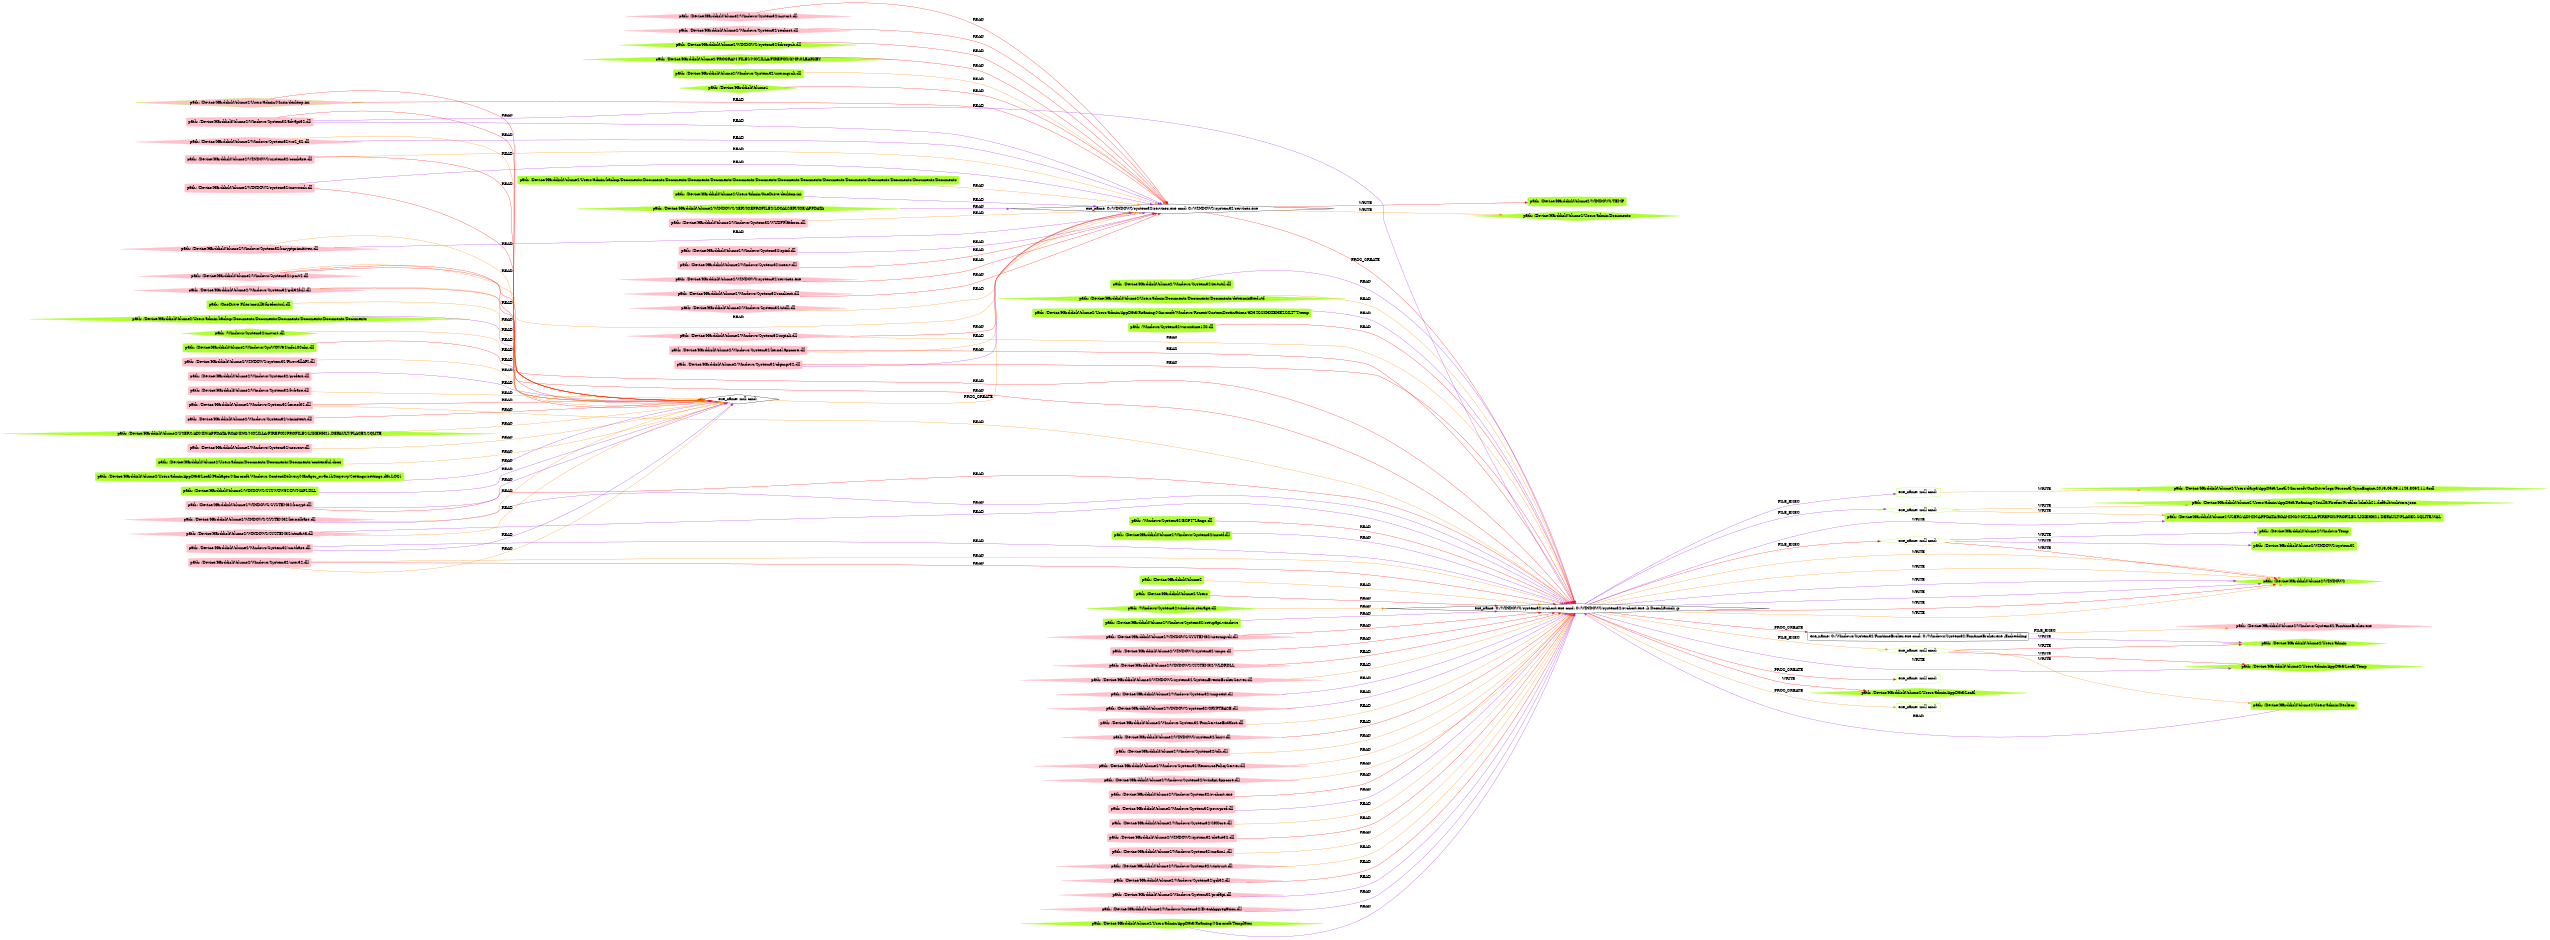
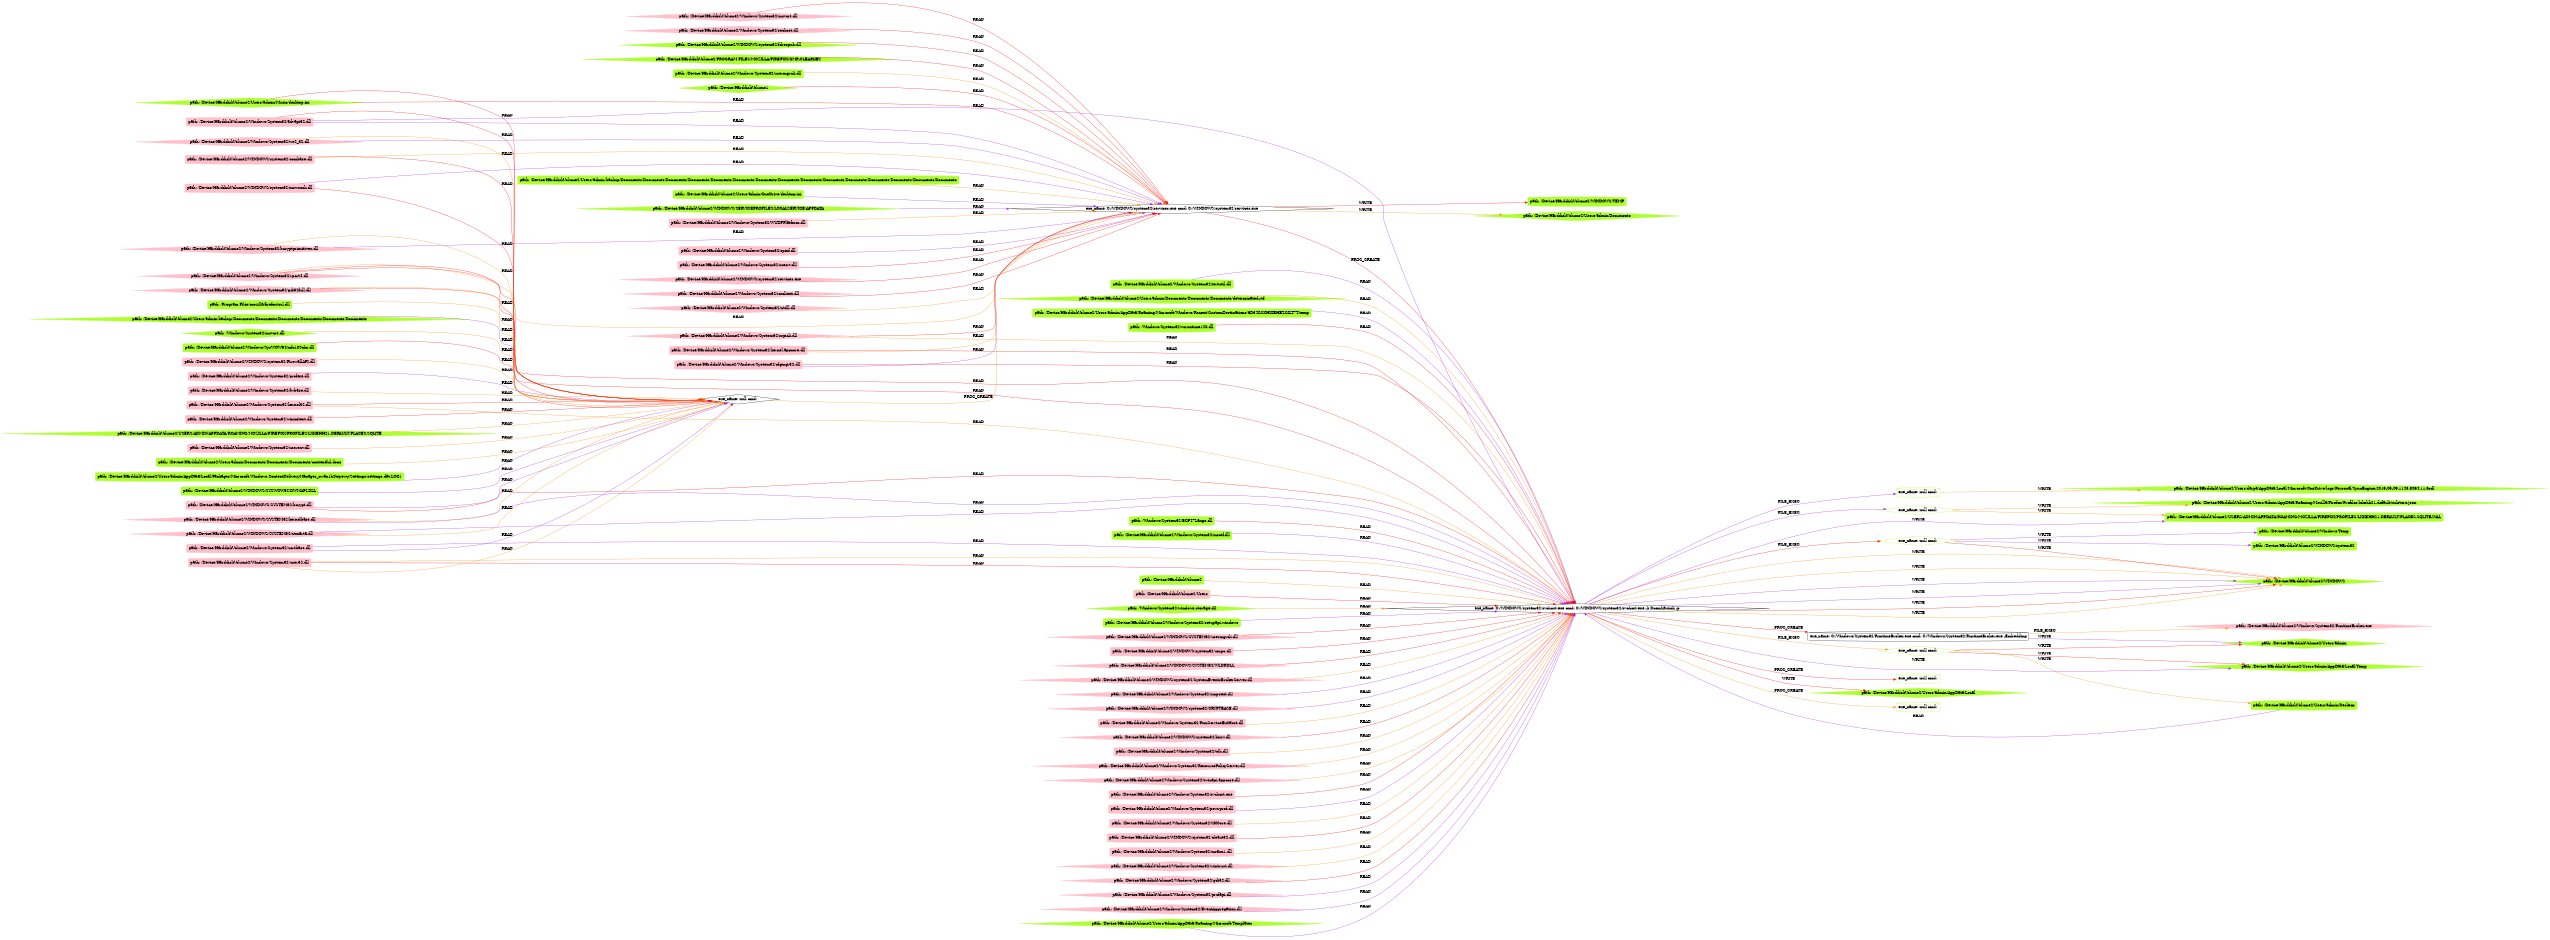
  digraph {
    rankdir=LR
    node [color=pink shape=cylinder style=filled]
    edge [color=darkorange]
    n1 [color=black label="exe_name: C:/WINDOWS/system32/svchost.exe cmd: C:/WINDOWS/system32/svchost.exe -k DcomLaunch -p" shape=diamond style=solid]
    n2 [color=greenyellow label="exe_name: null cmd: " shape=diamond style=solid]
    n3 [color=greenyellow label="exe_name: null cmd: " style=solid]
    n4 [color=greenyellow label="exe_name: null cmd: " shape=diamond style=solid]
    n5 [color=greenyellow label="exe_name: null cmd: " shape=diamond style=solid]
    n6 [color=greenyellow label="path: /Device/HarddiskVolume2/WINDOWS" shape=diamond]
    n7 [color=black label="exe_name: C:/Windows/System32/RuntimeBroker.exe cmd: C:/Windows/System32/RuntimeBroker.exe -Embedding" style=solid]
    n8 [color=greenyellow label="path: /Device/HarddiskVolume2/Users/admin/AppData/Local/Temp" shape=diamond]
    n9 [color=greenyellow label="path: /Device/HarddiskVolume2/USERS/ADMIN/APPDATA/ROAMING/MOZILLA/FIREFOX/PROFILES/LXKEHH21.DEFAULT/PLACES.SQLITE-WAL"]
    n10 [color=greenyellow label="exe_name: null cmd: " style=solid]
    n11 [color=greenyellow label="path: /Device/HarddiskVolume2/Users/admin/AppData/Local" shape=diamond]
    n12 [color=greenyellow label="exe_name: null cmd: " style=solid]
    n13 [color=greenyellow label="path: /Device/HarddiskVolume2/Users/admin/AppData/Roaming/Mozilla/Firefox/Profiles/lxkehh21.default/xulstore.json" shape=diamond]
    n14 [color=greenyellow label="path: /Device/HarddiskVolume2/Users/darpa/AppData/Local/Microsoft/OneDrive/logs/Personal/SyncEngine-2019-05-09.1143.8064.11.aodl" shape=diamond]
    n15 [color=greenyellow label="path: /Device/HarddiskVolume2/Users/admin/Desktop"]
    n16 [color=greenyellow label="path: /Device/HarddiskVolume2/Users/admin" shape=diamond]
    n17 [color=greenyellow label="path: /Device/HarddiskVolume2/Windows/Temp"]
    n18 [color=greenyellow label="path: /Device/HarddiskVolume2/WINDOWS/system32"]
    n19 [label="path: /Device/HarddiskVolume2/Windows/System32/RuntimeBroker.exe" shape=diamond]
    n20 [color=greenyellow label="path: /Device/HarddiskVolume1" shape=diamond]
    n21 [color=black label="exe_name: C:/WINDOWS/system32/services.exe cmd: C:/WINDOWS/system32/services.exe" shape=diamond style=solid]
    n22 [color=greenyellow label="path: /Device/HarddiskVolume2/Users/admin/Documents" shape=diamond]
    n23 [color=greenyellow label="path: /Device/HarddiskVolume2/WINDOWS/TEMP"]
    n24 [color=greenyellow label="path: /Device/HarddiskVolume2"]
-   n25 [color=greenyellow label="path: /Device/HarddiskVolume2/Users"]
+   n25 [color=greenyellow label="path: /Device/HarddiskVolume2/Users" fillcolor=pink]
    n26 [color=greenyellow label="path: /Device/HarddiskVolume2/Users/admin/backup/Documents/Documents/Documents/Documents/Documents/Documents" shape=diamond]
    n27 [color=black label="exe_name: null cmd: " shape=diamond style=solid]
    n28 [color=greenyellow label="path: /Device/HarddiskVolume2/Users/admin/backup/Documents/Documents/Documents/Documents/Documents/Documents/Documents/Documents/Documents/Documents/Documents/Documents/Documents/Documents/Documents"]
    n29 [label="path: /Device/HarddiskVolume2/Windows/System32/user32.dll"]
-   n30 [color=greenyellow label="path: /Device/HarddiskVolume2/Users/admin/Music/desktop.ini" shape=diamond fillcolor=pink]
+   n30 [color=greenyellow label="path: /Device/HarddiskVolume2/Users/admin/Music/desktop.ini" shape=diamond]
    n31 [color=greenyellow label="path: /Windows/System32/windows.storage.dll" shape=diamond]
    n32 [color=greenyellow label="path: /Device/HarddiskVolume2/Windows/System32/setupapi.windows"]
    n33 [color=greenyellow label="path: /Device/HarddiskVolume2/Users/admin/OneDrive/desktop.ini"]
    n34 [color=greenyellow label="path: /Device/HarddiskVolume2/WINDOWS/SERVICEPROFILES/LOCALSERVICE/APPDATA" shape=diamond]
    n35 [color=greenyellow label="path: /Device/HarddiskVolume2/Windows/SysWOW64/mfc100chs.dll"]
    n36 [label="path: /Device/HarddiskVolume2/WINDOWS/system32/FirewallAPI.dll"]
    n37 [label="path: /Device/HarddiskVolume2/Windows/System32/profext.dll"]
    n38 [label="path: /Device/HarddiskVolume2/Windows/System32/fwbase.dll"]
    n39 [label="path: /Device/HarddiskVolume2/Windows/System32/wininitext.dll"]
    n40 [label="path: /Device/HarddiskVolume2/Windows/System32/ws2_32.dll" shape=diamond]
    n41 [label="path: /Device/HarddiskVolume2/WINDOWS/SYSTEM32/bcrypt.dll"]
    n42 [label="path: /Device/HarddiskVolume2/Windows/System32/gdi32full.dll" shape=diamond]
    n43 [label="path: /Device/HarddiskVolume2/Windows/System32/userenv.dll"]
    n44 [label="path: /Device/HarddiskVolume2/Windows/System32/kernel32.dll"]
    n45 [label="path: /Device/HarddiskVolume2/WINDOWS/system32/combase.dll"]
    n46 [label="path: /Device/HarddiskVolume2/WINDOWS/system32/mswsock.dll"]
    n47 [label="path: /Device/HarddiskVolume2/WINDOWS/SYSTEM32/kernelbase.dll" shape=diamond]
    n48 [label="path: /Device/HarddiskVolume2/WINDOWS/SYSTEM32/ntmarta.dll" shape=diamond]
    n49 [label="path: /Device/HarddiskVolume2/Windows/System32/rpcrt4.dll" shape=diamond]
    n50 [label="path: /Device/HarddiskVolume2/Windows/System32/ucrtbase.dll"]
    n51 [label="path: /Device/HarddiskVolume2/Windows/System32/bcryptprimitives.dll" shape=diamond]
    n52 [label="path: /Device/HarddiskVolume2/Windows/System32/advapi32.dll"]
    n53 [label="path: /Device/HarddiskVolume2/Windows/System32/WUDFPlatform.dll"]
    n54 [label="path: /Device/HarddiskVolume2/Windows/System32/spinf.dll"]
    n55 [label="path: /Device/HarddiskVolume2/Windows/System32/scesrv.dll"]
    n56 [label="path: /Device/HarddiskVolume2/WINDOWS/system32/services.exe" shape=diamond]
    n57 [label="path: /Device/HarddiskVolume2/Windows/System32/rmclient.dll" shape=diamond]
    n58 [label="path: /Device/HarddiskVolume2/Windows/System32/sspicli.dll" shape=diamond]
    n59 [label="path: /Device/HarddiskVolume2/Windows/System32/ntdll.dll" shape=diamond]
    n60 [label="path: /Device/HarddiskVolume2/Windows/System32/msvcrt.dll" shape=diamond]
    n61 [label="path: /Device/HarddiskVolume2/Windows/System32/kernel.appcore.dll"]
    n62 [label="path: /Device/HarddiskVolume2/Windows/System32/sechost.dll" shape=diamond]
    n63 [label="path: /Device/HarddiskVolume2/Windows/System32/cfgmgr32.dll"]
    n64 [label="path: /Device/HarddiskVolume2/WINDOWS/SYSTEM32/usermgrcli.dll" shape=diamond]
    n65 [label="path: /Device/HarddiskVolume2/WINDOWS/system32/umpo.dll"]
    n66 [label="path: /Device/HarddiskVolume2/WINDOWS/SYSTEM32/WLDP.DLL" shape=diamond]
    n67 [label="path: /Device/HarddiskVolume2/WINDOWS/system32/SystemEventsBrokerServer.dll" shape=diamond]
    n68 [label="path: /Device/HarddiskVolume2/Windows/System32/umpoext.dll" shape=diamond]
    n69 [label="path: /Device/HarddiskVolume2/WINDOWS/system32/CRYPTBASE.dll" shape=diamond]
    n70 [label="path: /Device/HarddiskVolume2/Windows/System32/PsmServiceExtHost.dll"]
    n71 [label="path: /Device/HarddiskVolume2/WINDOWS/system32/bisrv.dll" shape=diamond]
    n72 [label="path: /Device/HarddiskVolume2/Windows/System32/tdh.dll"]
    n73 [label="path: /Device/HarddiskVolume2/Windows/System32/ResourcePolicyServer.dll" shape=diamond]
    n74 [label="path: /Device/HarddiskVolume2/Windows/System32/twinapi.appcore.dll" shape=diamond]
    n75 [label="path: /Device/HarddiskVolume2/Windows/System32/svchost.exe"]
    n76 [label="path: /Device/HarddiskVolume2/Windows/System32/powrprof.dll"]
    n77 [label="path: /Device/HarddiskVolume2/Windows/System32/SHCore.dll"]
    n78 [label="path: /Device/HarddiskVolume2/WINDOWS/system32/oleaut32.dll"]
    n79 [label="path: /Device/HarddiskVolume2/Windows/System32/msasn1.dll"]
    n80 [label="path: /Device/HarddiskVolume2/Windows/System32/wintrust.dll" shape=diamond]
    n81 [label="path: /Device/HarddiskVolume2/Windows/System32/gdi32.dll" shape=diamond]
    n82 [label="path: /Device/HarddiskVolume2/Windows/System32/profapi.dll" shape=diamond]
    n83 [label="path: /Device/HarddiskVolume2/Windows/System32/EventAggregation.dll" shape=diamond]
    n84 [color=greenyellow label="path: /Device/HarddiskVolume2/WINDOWS/system32/fdrespub.dll" shape=diamond]
    n85 [color=greenyellow label="path: /Device/HarddiskVolume2/Users/admin/Documents/Documents/Documents/contentful.docx"]
    n86 [color=greenyellow label="path: /Device/HarddiskVolume2/Users/admin/AppData/Roaming/Microsoft/Templates" shape=diamond]
    n87 [color=greenyellow label="path: /Device/HarddiskVolume2/PROGRAM FILES/MOZILLA/FIREFOX/GMP-CLEARKEY" shape=diamond]
    n88 [color=greenyellow label="path: /Device/HarddiskVolume2/Windows/System32/iertutil.dll"]
    n89 [color=greenyellow label="path: /Device/HarddiskVolume2/Users/admin/Documents/Documents/Documents/determinated.rtf" shape=diamond]
    n90 [color=greenyellow label="path: /Device/HarddiskVolume2/Users/admin/AppData/Local/Packages/Microsoft.Windows.ContentDeliveryManager_cw5n1h2txyewy/Settings/settings.dat.LOG1"]
    n91 [color=greenyellow label="path: /Device/HarddiskVolume2/Users/admin/AppData/Roaming/Microsoft/Windows/Recent/CustomDestinations/6D34G2KHKIEHEZGILT7T.temp"]
    n92 [color=greenyellow label="path: /Device/HarddiskVolume2/WINDOWS/SYSWOW64/DWMAPI.DLL"]
-   n93 [color=greenyellow label="path: /OneDrive Files/mozilla/firefox/xul.dll"]
+   n93 [color=greenyellow label="path: /Program Files/mozilla/firefox/xul.dll"]
    n94 [color=greenyellow label="path: /Windows/System32/vcruntime140.dll"]
    n95 [color=greenyellow label="path: /Device/HarddiskVolume2/Windows/System32/usermgrcli.dll"]
    n96 [color=greenyellow label="path: /Windows/System32/msvcrt.dll" shape=diamond]
    n97 [color=greenyellow label="path: /Windows/System32/BCP47Langs.dll"]
    n98 [color=greenyellow label="path: /Device/HarddiskVolume2/Windows/System32/msctf.dll"]
    n99 [color=greenyellow label="path: /Device/HarddiskVolume2/USERS/ADMIN/APPDATA/ROAMING/MOZILLA/FIREFOX/PROFILES/LXKEHH21.DEFAULT/PLACES.SQLITE" shape=diamond]
    n1 -> n2 [color=purple label=FILE_EXEC]
    n1 -> n3 [color=purple label=FILE_EXEC]
    n1 -> n4 [label=FILE_EXEC]
    n1 -> n5 [color=red label=FILE_EXEC]
    n1 -> n6 [color=red label=WRITE]
    n1 -> n6 [label=WRITE]
    n1 -> n6 [label=WRITE]
    n1 -> n6 [label=WRITE]
    n1 -> n6 [color=purple label=WRITE]
    n1 -> n6 [color=purple label=WRITE]
    n1 -> n7 [color=red label=PROC_CREATE]
    n1 -> n8 [color=purple label=WRITE]
    n1 -> n9 [color=purple label=WRITE]
    n1 -> n10 [color=red label=PROC_CREATE]
    n1 -> n11 [color=red label=WRITE]
    n1 -> n12 [label=PROC_CREATE]
    n2 -> n9 [label=WRITE]
    n2 -> n13 [label=WRITE]
    n3 -> n14 [label=WRITE]
    n4 -> n8 [color=red label=WRITE]
    n4 -> n15 [label=WRITE]
    n4 -> n16 [color=red label=WRITE]
    n5 -> n6 [color=red label=WRITE]
    n5 -> n17 [color=purple label=WRITE]
    n5 -> n18 [color=purple label=WRITE]
    n7 -> n16 [color=purple label=WRITE]
    n7 -> n19 [label=FILE_EXEC]
    n15 -> n1 [color=purple label=READ]
    n20 -> n21 [color=red label=READ]
    n21 -> n1 [color=red label=PROC_CREATE]
    n21 -> n22 [label=WRITE]
    n21 -> n23 [color=red label=WRITE]
    n24 -> n1 [label=READ]
    n25 -> n1 [color=red label=READ]
    n26 -> n27 [color=purple label=READ]
    n27 -> n21 [label=PROC_CREATE]
    n28 -> n21 [label=READ]
    n29 -> n1 [label=READ]
    n29 -> n1 [color=red label=READ]
    n29 -> n27 [label=READ]
    n30 -> n21 [color=red label=READ]
    n30 -> n27 [color=red label=READ]
    n31 -> n1 [label=READ]
    n32 -> n1 [color=purple label=READ]
    n33 -> n21 [color=purple label=READ]
    n34 -> n21 [color=purple label=READ]
    n35 -> n27 [color=red label=READ]
    n36 -> n27 [label=READ]
    n37 -> n27 [color=purple label=READ]
    n38 -> n27 [label=READ]
    n39 -> n27 [color=red label=READ]
    n40 -> n21 [color=purple label=READ]
    n40 -> n27 [label=READ]
    n41 -> n1 [color=red label=READ]
    n41 -> n27 [color=purple label=READ]
    n42 -> n1 [color=red label=READ]
    n42 -> n27 [label=READ]
    n43 -> n27 [label=READ]
    n44 -> n1 [label=READ]
    n44 -> n27 [color=red label=READ]
    n45 -> n21 [label=READ]
    n45 -> n27 [color=red label=READ]
    n46 -> n21 [color=purple label=READ]
    n46 -> n27 [color=red label=READ]
    n47 -> n1 [color=purple label=READ]
    n47 -> n27 [label=READ]
    n48 -> n1 [color=purple label=READ]
    n48 -> n27 [label=READ]
    n49 -> n1 [color=red label=READ]
    n49 -> n21 [label=READ]
    n49 -> n27 [color=red label=READ]
    n50 -> n1 [color=purple label=READ]
    n50 -> n27 [color=purple label=READ]
    n51 -> n21 [color=purple label=READ]
    n51 -> n27 [label=READ]
    n52 -> n1 [color=purple label=READ]
    n52 -> n21 [color=purple label=READ]
    n52 -> n27 [color=red label=READ]
    n53 -> n21 [label=READ]
    n54 -> n21 [color=purple label=READ]
    n55 -> n21 [color=red label=READ]
    n56 -> n21 [color=red label=READ]
    n57 -> n21 [color=red label=READ]
    n58 -> n1 [label=READ]
    n58 -> n21 [color=red label=READ]
    n59 -> n21 [label=READ]
    n60 -> n21 [color=red label=READ]
    n61 -> n1 [color=red label=READ]
    n61 -> n21 [label=READ]
    n62 -> n21 [color=red label=READ]
    n63 -> n1 [color=red label=READ]
    n63 -> n21 [color=purple label=READ]
    n64 -> n1 [color=red label=READ]
    n65 -> n1 [color=red label=READ]
    n66 -> n1 [color=red label=READ]
    n67 -> n1 [label=READ]
    n68 -> n1 [color=purple label=READ]
    n69 -> n1 [color=purple label=READ]
    n70 -> n1 [label=READ]
    n71 -> n1 [color=red label=READ]
    n72 -> n1 [label=READ]
    n73 -> n1 [label=READ]
    n74 -> n1 [label=READ]
    n75 -> n1 [color=red label=READ]
    n76 -> n1 [color=purple label=READ]
    n77 -> n1 [label=READ]
    n78 -> n1 [color=red label=READ]
    n79 -> n1 [label=READ]
    n80 -> n1 [label=READ]
    n81 -> n1 [color=red label=READ]
    n82 -> n1 [color=purple label=READ]
    n83 -> n1 [color=purple label=READ]
    n84 -> n21 [color=red label=READ]
    n85 -> n27 [label=READ]
    n86 -> n1 [color=purple label=READ]
    n87 -> n21 [color=red label=READ]
    n88 -> n1 [color=purple label=READ]
    n89 -> n1 [label=READ]
    n90 -> n27 [color=purple label=READ]
    n91 -> n1 [color=purple label=READ]
    n92 -> n27 [color=purple label=READ]
    n93 -> n27 [label=READ]
    n94 -> n1 [color=red label=READ]
    n95 -> n21 [label=READ]
    n96 -> n27 [label=READ]
    n97 -> n1 [color=red label=READ]
    n98 -> n1 [color=purple label=READ]
    n99 -> n27 [label=READ]
  }
